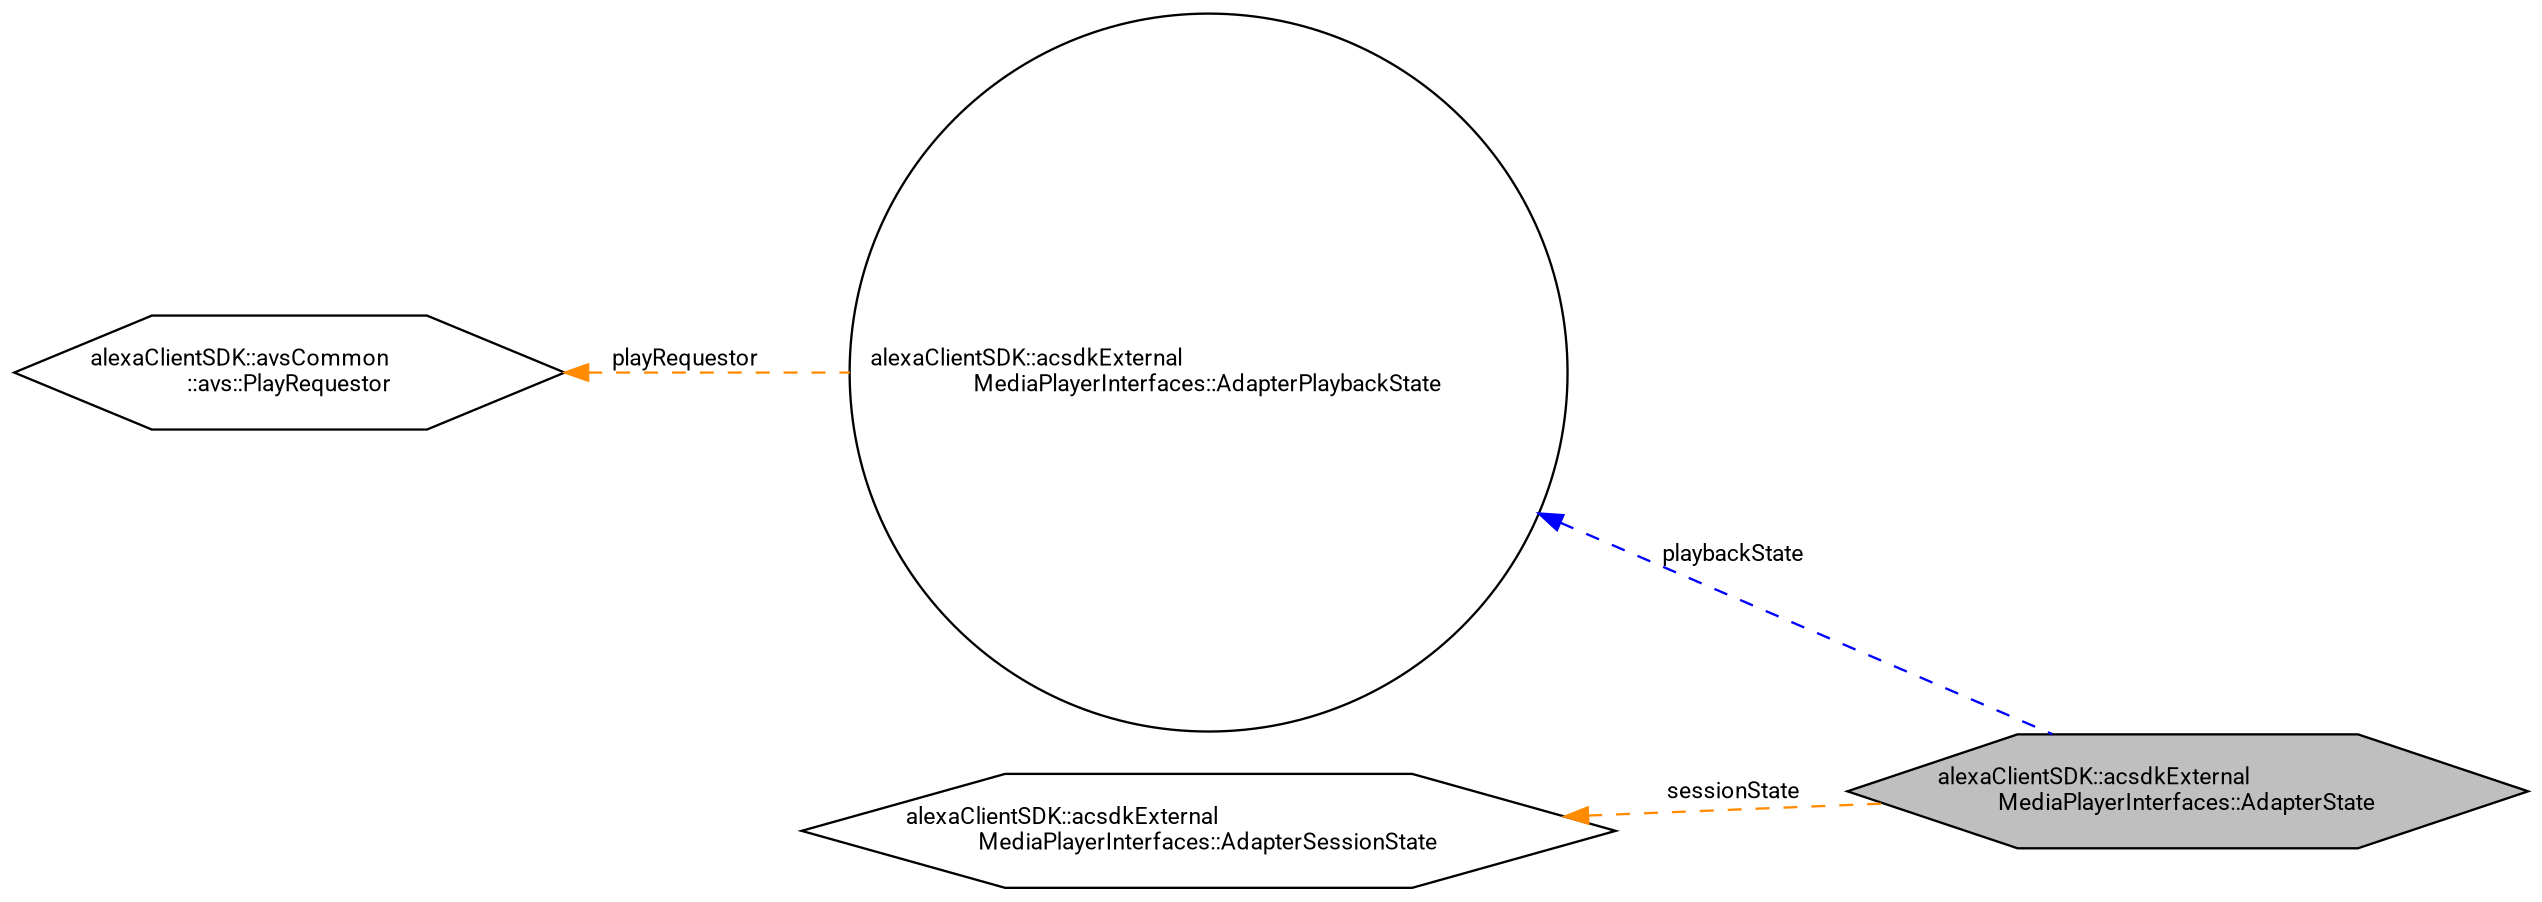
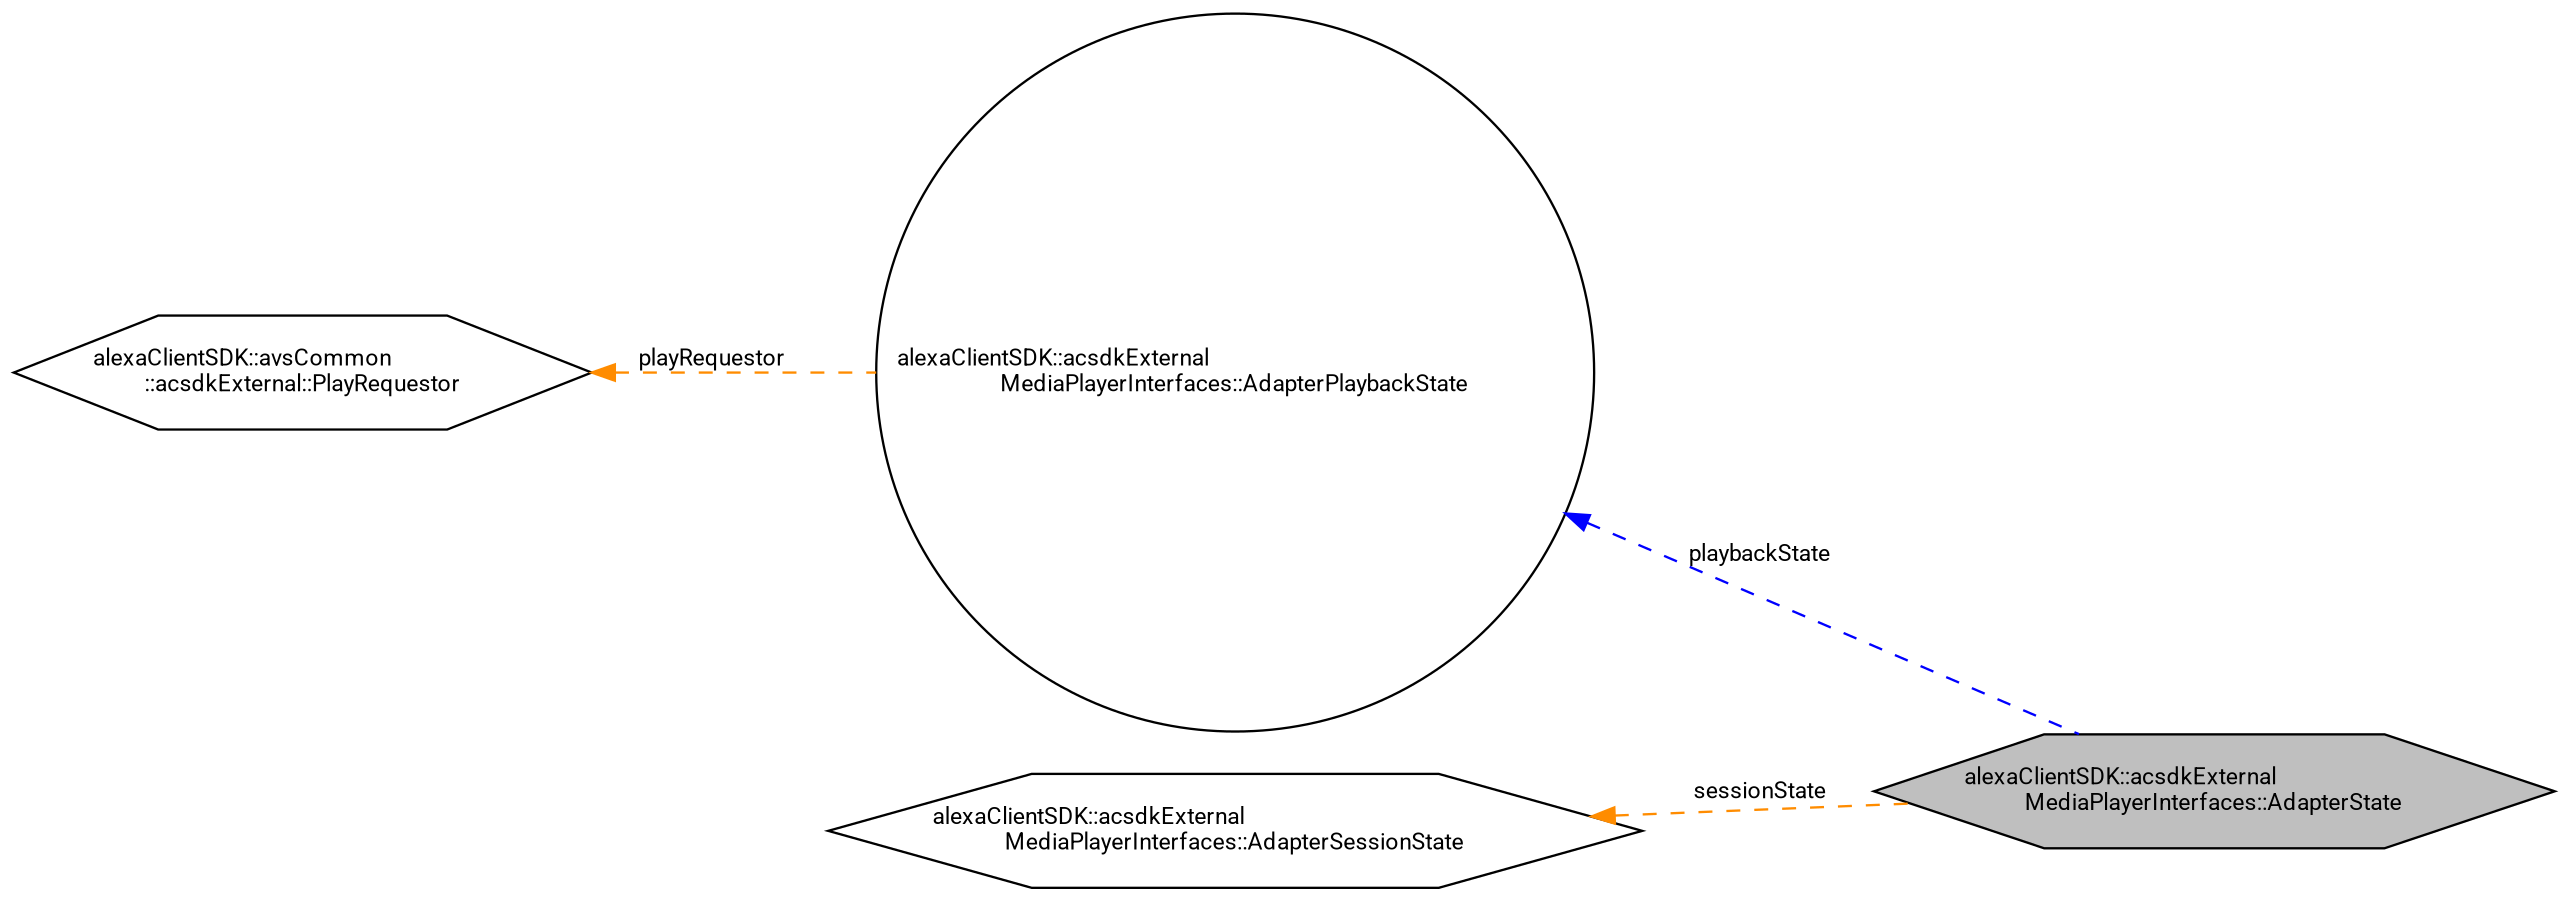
  digraph {
    rankdir=LR
    fontname=Roboto
    node [color=black fillcolor=white fontname=Roboto fontsize=10 shape=hexagon style=filled]
    edge [color=darkorange dir=back fontname=Roboto fontsize=10 labelfontname=Helvetica labelfontsize=10 style=dashed]
    n1 [fillcolor=grey75 fontcolor=black height=0.2 label="alexaClientSDK::acsdkExternal\lMediaPlayerInterfaces::AdapterState" width=0.4]
    n2 [height=0.2 label="alexaClientSDK::acsdkExternal\lMediaPlayerInterfaces::AdapterPlaybackState" shape=circle width=0.4]
-   n3 [height=0.2 label="alexaClientSDK::avsCommon\l::avs::PlayRequestor" width=0.4]
+   n3 [height=0.2 label="alexaClientSDK::avsCommon\l::acsdkExternal::PlayRequestor" width=0.4]
    n4 [height=0.2 label="alexaClientSDK::acsdkExternal\lMediaPlayerInterfaces::AdapterSessionState" width=0.4]
    n2 -> n1 [color=blue label=" playbackState"]
    n3 -> n2 [label=" playRequestor"]
    n4 -> n1 [label=" sessionState"]
  }
